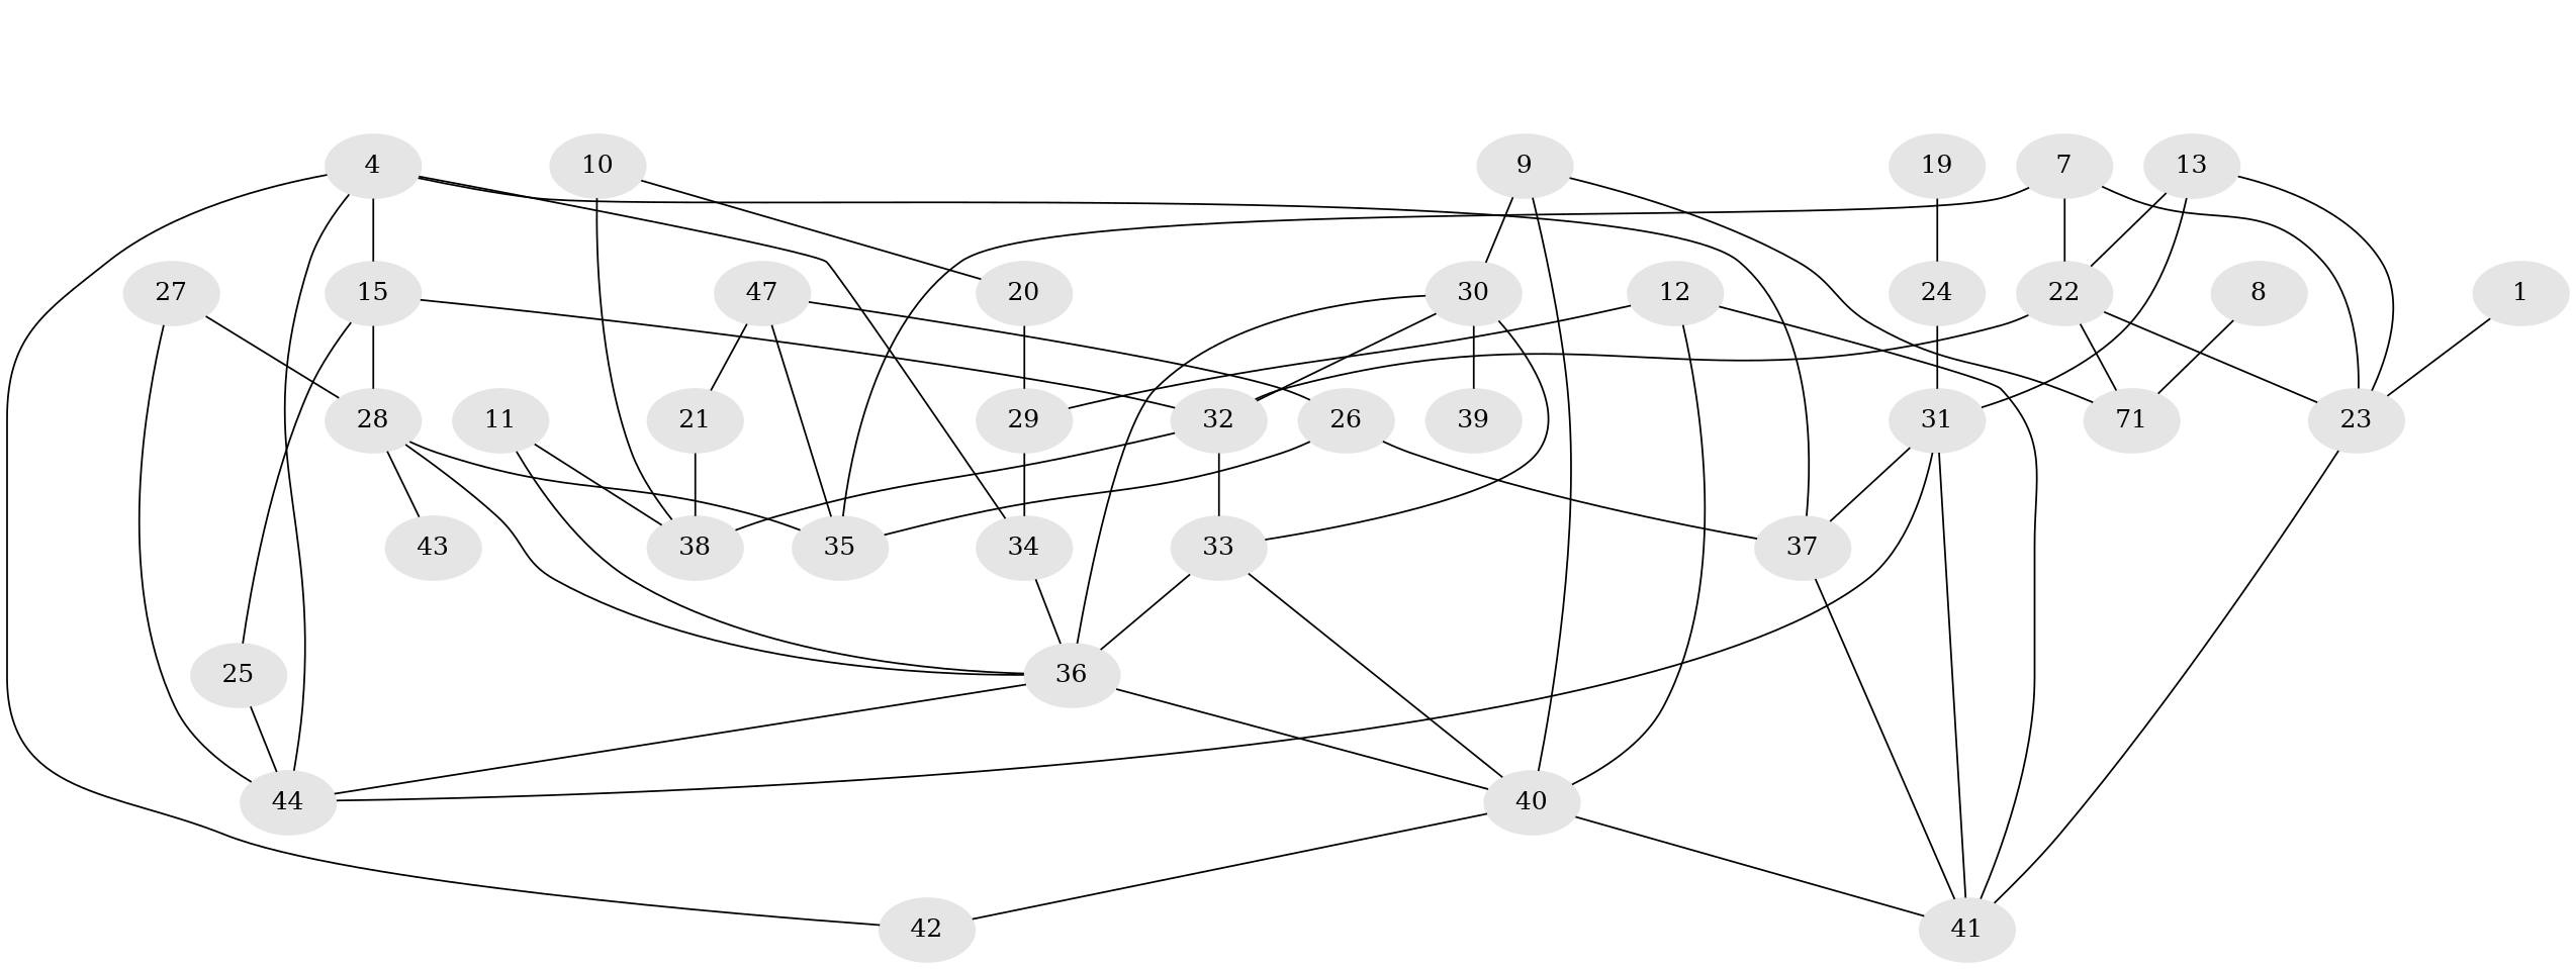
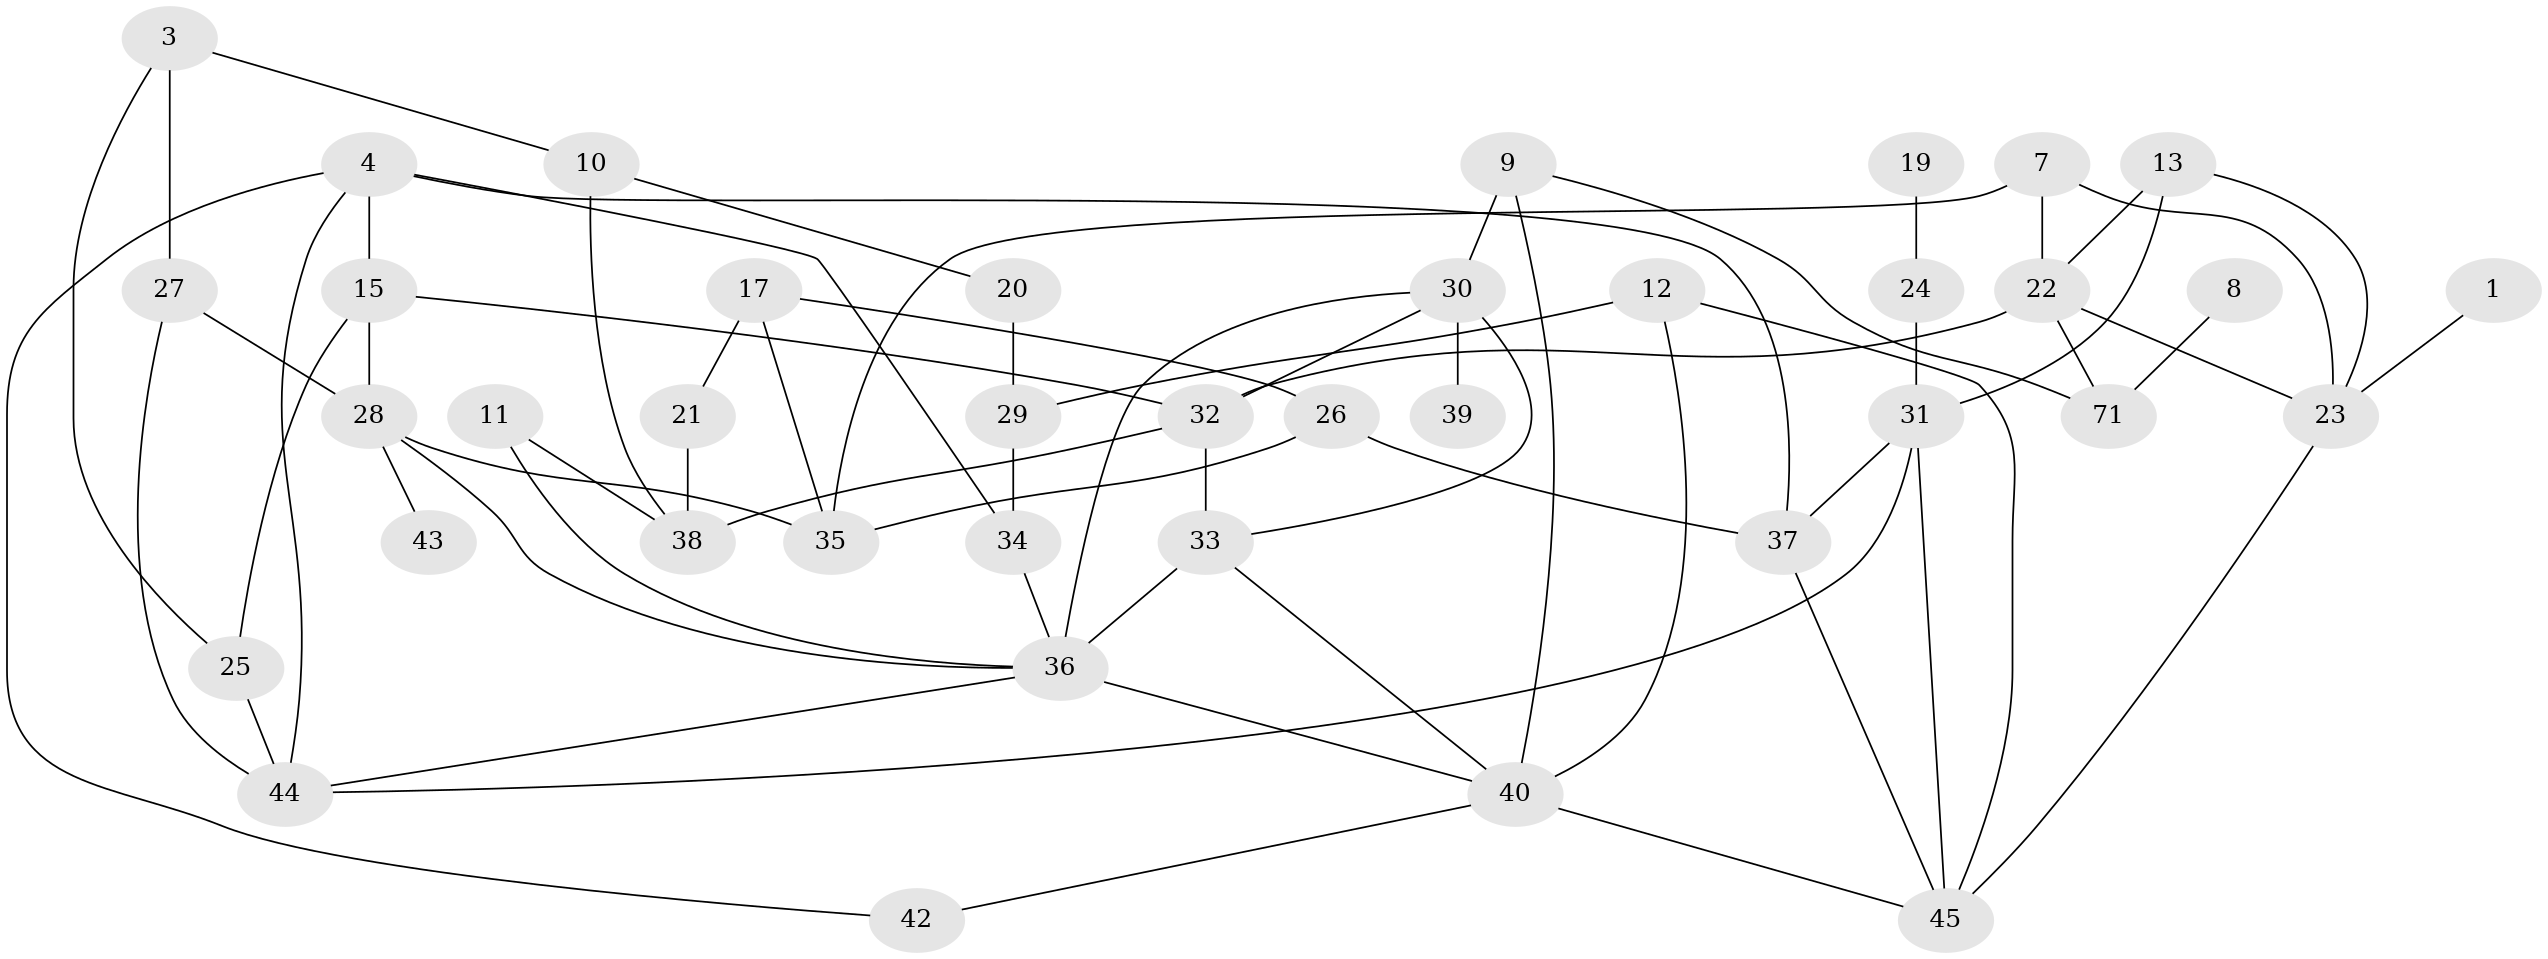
  graph {
    node [color=gray90 style=filled]
    edge [weight=1.0]
    1
    23
-   45 [label=41]
+   45
+   3
    10
    25
    27
    20
    38
    44
    28
    4
    15
    34
    37
    42
    32
    36
    7
    35
    22
    n22 [label=71]
    8
    9
    30
    40
    33
    39
    29
    11
    12
    13
    31
    43
-   17 [label=47]
+   17
    21
    26
    19
    24
    1 -- 23
    23 -- 45
+   3 -- 10
+   3 -- 25
+   3 -- 27
    10 -- 20
    10 -- 38
    25 -- 44 [weight=2.0]
    27 -- 44
    27 -- 28 [weight=2.0]
    20 -- 29
    28 -- 36 [weight=2.0]
    28 -- 35
    28 -- 43
    4 -- 44
    4 -- 15
    4 -- 34
    4 -- 37
    4 -- 42
    15 -- 25
    15 -- 28
    15 -- 32
    34 -- 36
    37 -- 45
    32 -- 38
    32 -- 33
    36 -- 44
    36 -- 40
    7 -- 23
    7 -- 35
    7 -- 22
    22 -- 23
    22 -- 32
    22 -- n22
    8 -- n22
    9 -- n22
    9 -- 30 [weight=2.0]
    9 -- 40
    30 -- 32
    30 -- 36 [weight=2.0]
    30 -- 33
    30 -- 39
    40 -- 45
    40 -- 42
    33 -- 36 [weight=2.0]
    33 -- 40
    29 -- 34
    11 -- 38
    11 -- 36
    12 -- 45
    12 -- 40
    12 -- 29
    13 -- 23
    13 -- 22
    13 -- 31
    31 -- 45
    31 -- 44
    31 -- 37
    17 -- 35
    17 -- 21
    17 -- 26
    21 -- 38
    26 -- 37
    26 -- 35
    19 -- 24
    24 -- 31
  }
